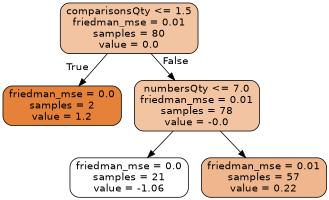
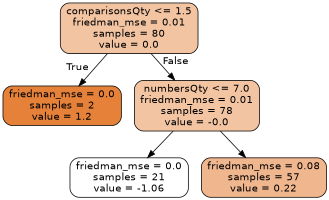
  digraph {
    node [color=black fillcolor="#f3c4a2" fontname=helvetica shape=box style="filled, rounded"]
    edge [fontname=helvetica]
    n1 [label="comparisonsQty <= 1.5\nfriedman_mse = 0.01\nsamples = 80\nvalue = 0.0"]
    n2 [fillcolor="#e58139" label="friedman_mse = 0.0\nsamples = 2\nvalue = 1.2"]
    n3 [label="numbersQty <= 7.0\nfriedman_mse = 0.01\nsamples = 78\nvalue = -0.0"]
    n4 [fillcolor="#ffffff" label="friedman_mse = 0.0\nsamples = 21\nvalue = -1.06"]
-   n5 [fillcolor="#f0b78f" label="friedman_mse = 0.01\nsamples = 57\nvalue = 0.22"]
+   n5 [fillcolor="#f0b78f" label="friedman_mse = 0.08\nsamples = 57\nvalue = 0.22"]
    n1 -> n2 [headlabel=True labelangle=45 labeldistance=2.5]
    n1 -> n3 [headlabel=False labelangle=-45 labeldistance=2.5]
    n3 -> n4
    n3 -> n5
  }
